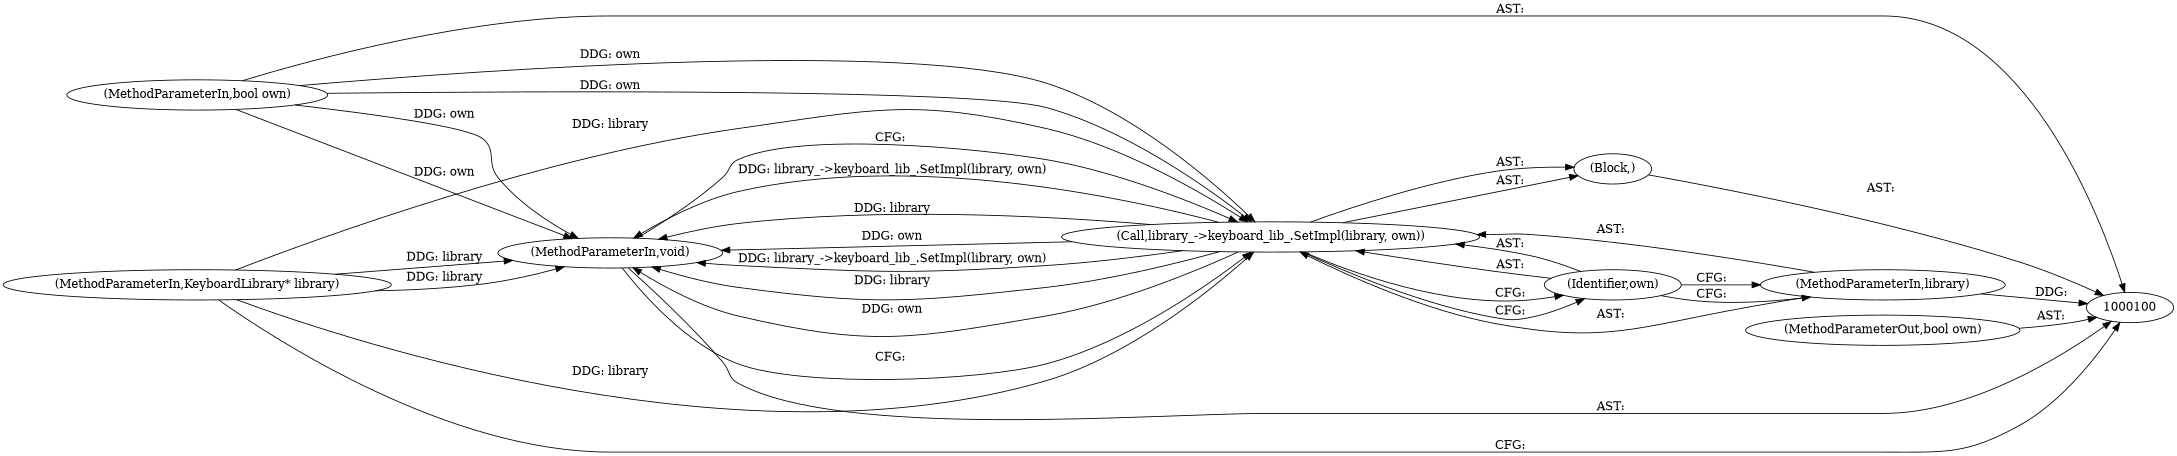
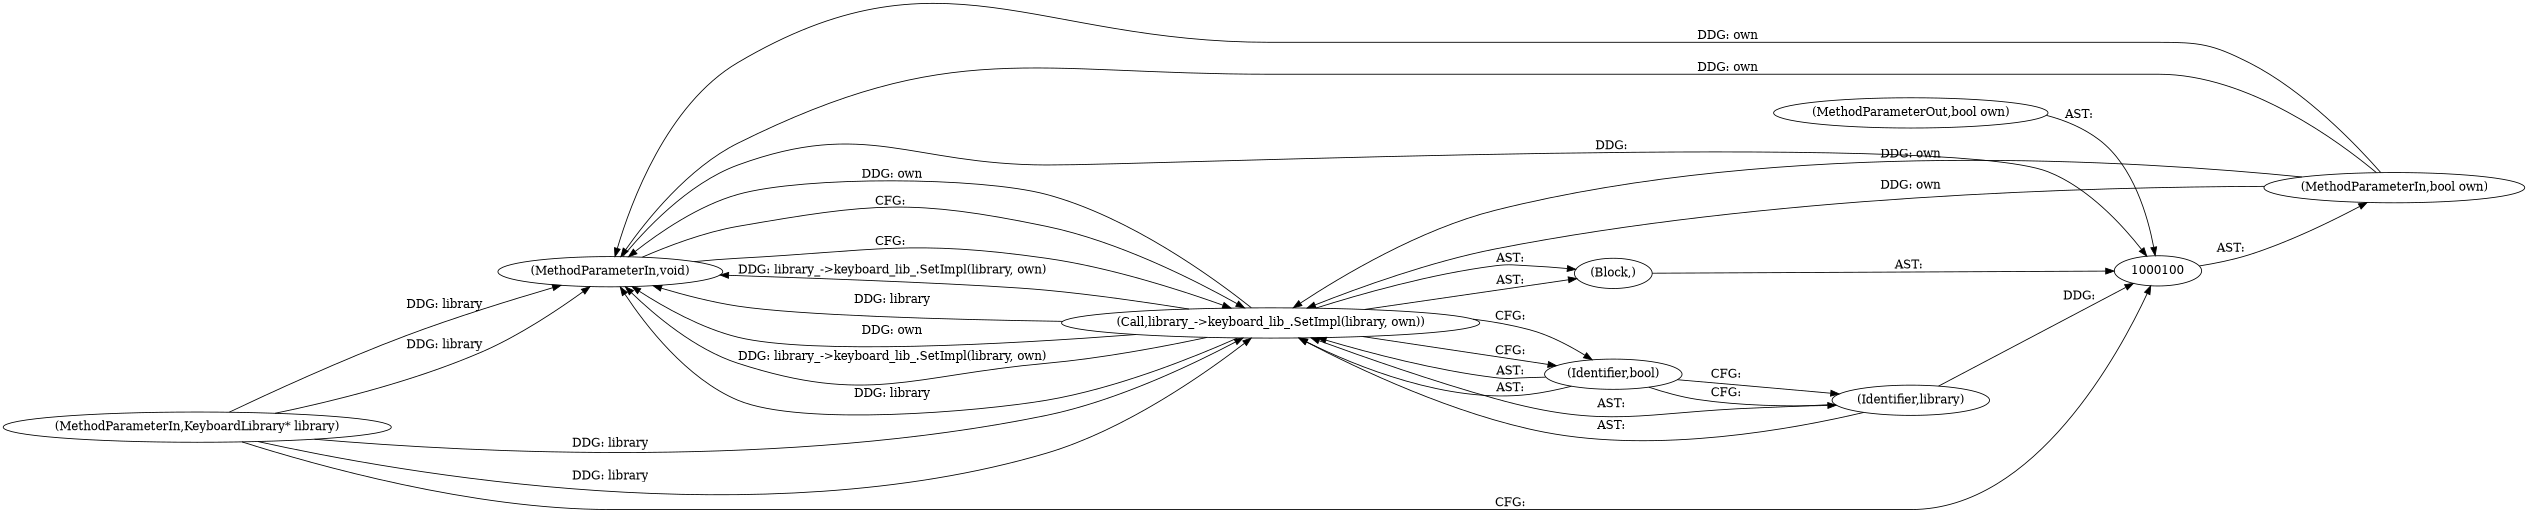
  digraph {
    rankdir=LR
    n1 [label="(MethodParameterIn,void)"]
    n2 [label="(Call,library_->keyboard_lib_.SetImpl(library, own))"]
    1000100
    n4 [label="(Block,)"]
-   n5 [label="(Identifier,own)"]
+   n5 [label="(Identifier,bool)"]
    n6 [label="(MethodParameterIn,bool own)"]
    n7 [label="(MethodParameterOut,bool own)"]
    n8 [label="(MethodParameterIn,KeyboardLibrary* library)"]
-   n9 [label="(MethodParameterIn,library)"]
+   n9 [label="(Identifier,library)"]
    n1 -> n2 [label="CFG: "]
    n1 -> n2 [label="CFG: "]
-   n1 -> 1000100 [label="AST: "]
+   n1 -> 1000100 [label="DDG: "]
    n2 -> n1 [label="DDG: library_->keyboard_lib_.SetImpl(library, own)"]
    n2 -> n1 [label="DDG: library"]
    n2 -> n1 [label="DDG: own"]
    n2 -> n1 [label="DDG: library_->keyboard_lib_.SetImpl(library, own)"]
    n2 -> n1 [label="DDG: library"]
    n2 -> n1 [label="DDG: own"]
    n2 -> n4 [label="AST: "]
    n2 -> n4 [label="AST: "]
    n2 -> n5 [label="CFG: "]
    n2 -> n5 [label="CFG: "]
    n4 -> 1000100 [label="AST: "]
    n5 -> n2 [label="AST: "]
    n5 -> n2 [label="AST: "]
    n5 -> n9 [label="CFG: "]
    n5 -> n9 [label="CFG: "]
    n6 -> n1 [label="DDG: own"]
    n6 -> n1 [label="DDG: own"]
    n6 -> n2 [label="DDG: own"]
    n6 -> n2 [label="DDG: own"]
-   n6 -> 1000100 [label="AST: "]
+   1000100 -> n6 [label="AST: "]
    n7 -> 1000100 [label="AST: "]
    n8 -> n1 [label="DDG: library"]
    n8 -> n1 [label="DDG: library"]
    n8 -> n2 [label="DDG: library"]
    n8 -> n2 [label="DDG: library"]
    n8 -> 1000100 [label="CFG: "]
    n9 -> n2 [label="AST: "]
    n9 -> n2 [label="AST: "]
    n9 -> 1000100 [label="DDG: "]
  }
